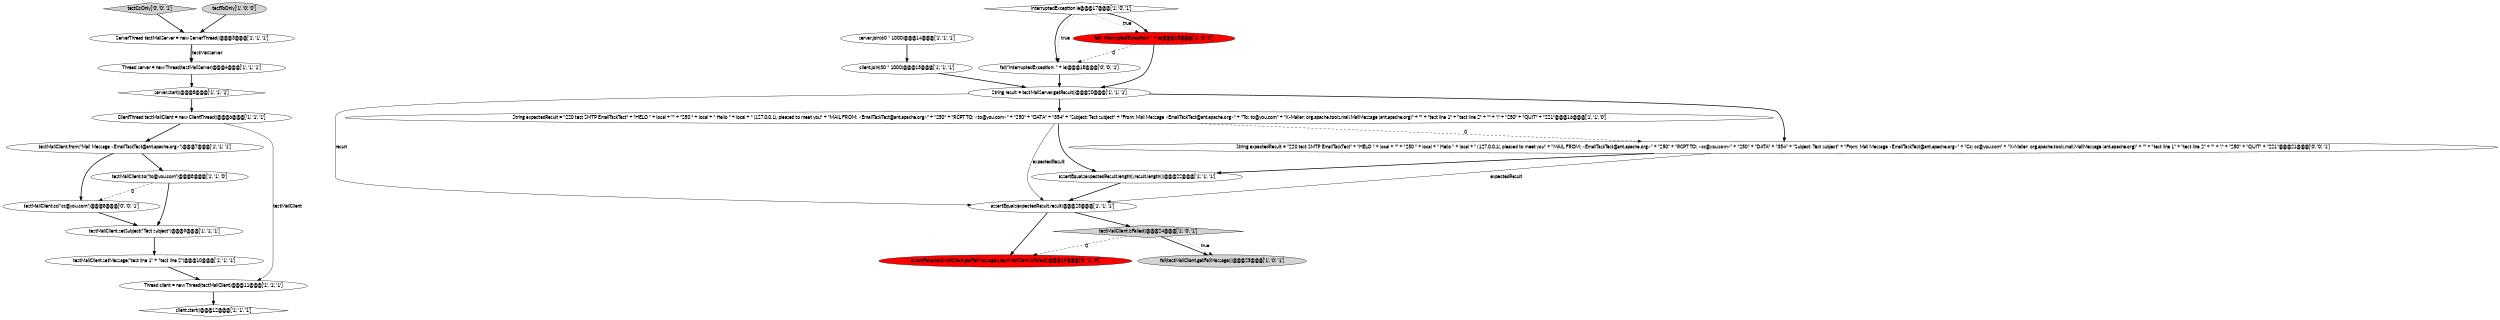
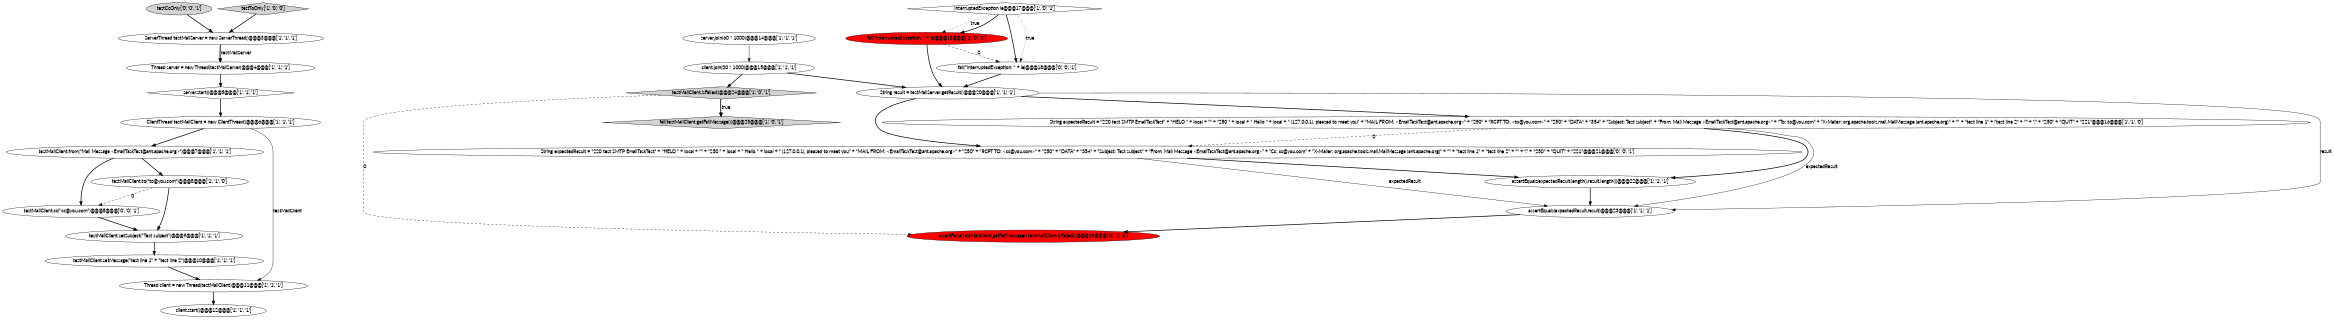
  digraph {
    fontname=Lato
    node [fillcolor=white fontname=Lato shape=ellipse style=filled]
    edge [fontname=Lato style=bold]
    n1 [label="testMailClient.cc(\"cc@you.com\")@@@8@@@['0', '0', '1']"]
    n2 [label="testMailClient.setSubject(\"Test subject\")@@@9@@@['1', '1', '1']"]
    n3 [label="testMailClient.setMessage(\"test line 1\" + \"test line 2\")@@@10@@@['1', '1', '1']"]
    n4 [label="testMailClient.to(\"to@you.com\")@@@8@@@['1', '1', '0']"]
-   n5 [label="client.start()@@@12@@@['1', '1', '1']" shape=diamond]
+   n5 [label="client.start()@@@12@@@['1', '1', '1']"]
    n6 [label="server.join(60 * 1000)@@@14@@@['1', '1', '1']"]
    n7 [label="client.join(30 * 1000)@@@15@@@['1', '1', '1']"]
    n8 [label="String result = testMailServer.getResult()@@@20@@@['1', '1', '1']"]
    n9 [label="String expectedResult = \"220 test SMTP EmailTaskTest\" + \"HELO \" + local + \"\" + \"250 \" + local + \" Hello \" + local + \" (127.0.0.1(, pleased to meet you\" + \"MAIL FROM: <EmailTaskTest@ant.apache.org>\" + \"250\" + \"RCPT TO: <cc@you.com>\" + \"250\" + \"DATA\" + \"354\" + \"Subject: Test subject\" + \"From: Mail Message <EmailTaskTest@ant.apache.org>\" + \"Cc: cc@you.com\" + \"X-Mailer: org.apache.tools.mail.MailMessage (ant.apache.org)\" + \"\" + \"test line 1\" + \"test line 2\" + \"\" + \".\" + \"250\" + \"QUIT\" + \"221\"@@@21@@@['0', '0', '1']"]
    n10 [label="assertEquals(expectedResult,result)@@@23@@@['1', '1', '1']"]
    n11 [label="String expectedResult = \"220 test SMTP EmailTaskTest\" + \"HELO \" + local + \"\" + \"250 \" + local + \" Hello \" + local + \" (127.0.0.1(, pleased to meet you\" + \"MAIL FROM: <EmailTaskTest@ant.apache.org>\" + \"250\" + \"RCPT TO: <to@you.com>\" + \"250\" + \"DATA\" + \"354\" + \"Subject: Test subject\" + \"From: Mail Message <EmailTaskTest@ant.apache.org>\" + \"To: to@you.com\" + \"X-Mailer: org.apache.tools.mail.MailMessage (ant.apache.org)\" + \"\" + \"test line 1\" + \"test line 2\" + \"\" + \".\" + \"250\" + \"QUIT\" + \"221\"@@@16@@@['1', '1', '0']"]
    n12 [label="ServerThread testMailServer = new ServerThread()@@@3@@@['1', '1', '1']"]
    n13 [label="Thread server = new Thread(testMailServer)@@@4@@@['1', '1', '1']"]
    n14 [label="testMailClient.from(\"Mail Message <EmailTaskTest@ant.apache.org>\")@@@7@@@['1', '1', '1']"]
    n15 [label="InterruptedException ie@@@17@@@['1', '0', '1']" shape=diamond]
    n16 [fillcolor=red label="fail(\"InterruptedException: \" + ie)@@@18@@@['1', '0', '0']"]
    n17 [label="fail(\"InterruptedException: \" + ie)@@@18@@@['0', '0', '1']"]
-   n18 [fillcolor=lightgray label="fail(testMailClient.getFailMessage())@@@25@@@['1', '0', '1']"]
+   n18 [fillcolor=lightgray label="fail(testMailClient.getFailMessage())@@@25@@@['1', '0', '1']" shape=diamond]
    n19 [label="server.start()@@@5@@@['1', '1', '1']" shape=diamond]
    n20 [label="ClientThread testMailClient = new ClientThread()@@@6@@@['1', '1', '1']"]
    n21 [label="assertEquals(expectedResult.length(),result.length())@@@22@@@['1', '1', '1']"]
    n22 [fillcolor=red label="assertFalse(testMailClient.getFailMessage(),testMailClient.isFailed())@@@19@@@['0', '1', '0']"]
    n23 [fillcolor=lightgray label="testMailClient.isFailed()@@@24@@@['1', '0', '1']" shape=diamond]
    n24 [label="Thread client = new Thread(testMailClient)@@@11@@@['1', '1', '1']"]
-   n25 [fillcolor=lightgray label="testCcOnly['0', '0', '1']" shape=diamond]
-   n26 [fillcolor=lightgray label="testToOnly['1', '0', '0']"]
+   n25 [fillcolor=lightgray label="testCcOnly['0', '0', '1']"]
+   n26 [fillcolor=lightgray label="testToOnly['1', '0', '0']" shape=diamond]
    n1 -> n2
    n2 -> n3
    n3 -> n24
    n4 -> n1 [label=0 style=dashed]
    n4 -> n2
-   n6 -> n7
+   n6 -> n7 [style=solid]
    n7 -> n8
    n8 -> n9
    n8 -> n10 [label=result style=solid]
    n8 -> n11
    n9 -> n10 [label=expectedResult style=solid]
    n9 -> n21
    n10 -> n22
-   n10 -> n23
+   n7 -> n23
    n11 -> n9 [label=0 style=dashed]
    n11 -> n10 [label=expectedResult style=solid]
    n11 -> n21
    n12 -> n13
    n12 -> n13 [label=testMailServer style=solid]
    n13 -> n19
    n14 -> n1
    n14 -> n4
    n15 -> n16 [label=true style=dotted]
    n15 -> n16
    n15 -> n17 [label=true style=dotted]
    n15 -> n17
    n16 -> n8
    n16 -> n17 [label=0 style=dashed]
    n17 -> n8
    n19 -> n20
    n20 -> n14
    n20 -> n24 [label=testMailClient style=solid]
    n21 -> n10
    n23 -> n18
    n23 -> n18 [label=true style=dotted]
    n23 -> n22 [label=0 style=dashed]
    n24 -> n5
    n25 -> n12
    n26 -> n12
  }
